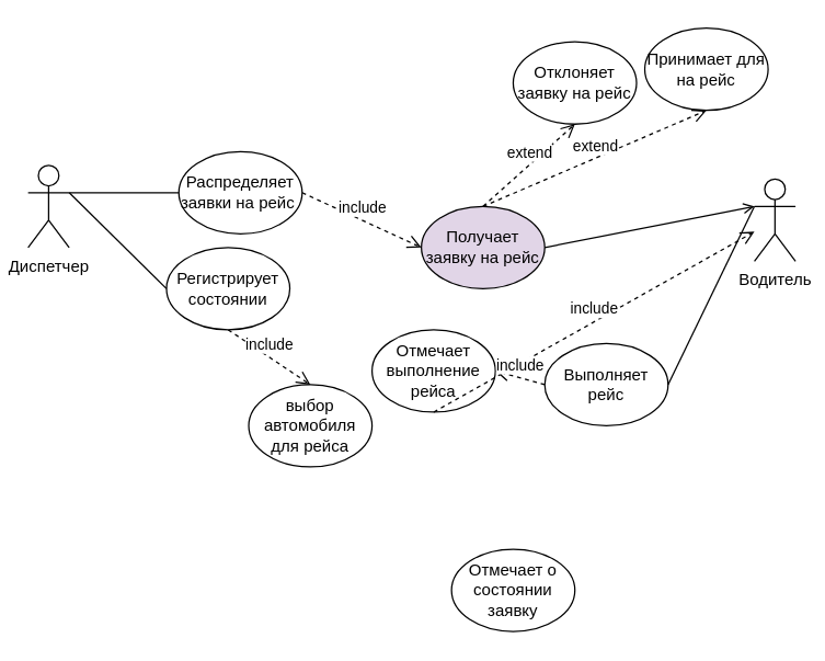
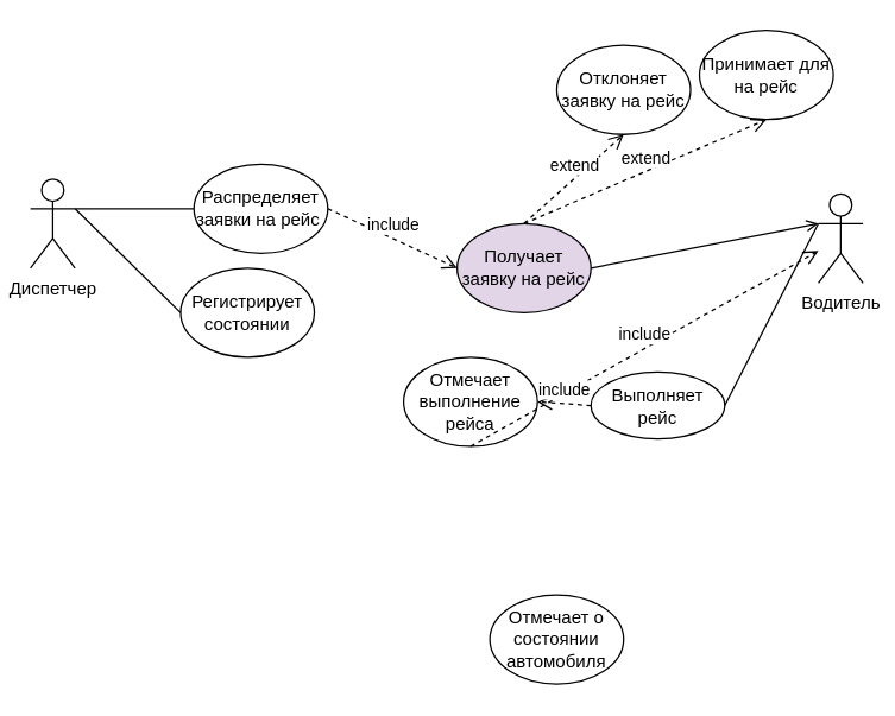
  <mxCell id="0" />
  <mxCell id="1" parent="0" />
  <mxCell id="2" value="Диспетчер" style="shape=umlActor;verticalLabelPosition=bottom;verticalAlign=top;html=1;outlineConnect=0;" parent="1" vertex="1"><mxGeometry x="20" y="120" width="30" height="60" as="geometry" /></mxCell>
  <mxCell id="3" value="Водитель" style="shape=umlActor;verticalLabelPosition=bottom;verticalAlign=top;html=1;outlineConnect=0;" parent="1" vertex="1"><mxGeometry x="550" y="130" width="30" height="60" as="geometry" /></mxCell>
  <mxCell id="4" value="Распределяет&lt;br&gt;заявки на рейс&amp;nbsp;" style="ellipse;whiteSpace=wrap;html=1;" parent="1" vertex="1"><mxGeometry x="130" y="110" width="90" height="60" as="geometry" /></mxCell>
  <mxCell id="5" value="" style="endArrow=none;html=1;rounded=0;entryX=0;entryY=0.5;entryDx=0;entryDy=0;exitX=1;exitY=0.333;exitDx=0;exitDy=0;exitPerimeter=0;" parent="1" source="2" target="4" edge="1"><mxGeometry width="50" height="50" relative="1" as="geometry"><mxPoint x="40" y="80" as="sourcePoint" /><mxPoint x="90" y="30" as="targetPoint" /></mxGeometry></mxCell>
  <mxCell id="6" value="include" style="html=1;verticalAlign=bottom;endArrow=open;dashed=1;endSize=8;curved=0;rounded=0;entryX=0;entryY=0.5;entryDx=0;entryDy=0;exitX=1;exitY=0.5;exitDx=0;exitDy=0;" parent="1" source="4" target="13" edge="1"><mxGeometry x="0.002" relative="1" as="geometry"><mxPoint x="279" y="30" as="sourcePoint" /><mxPoint x="199" y="30" as="targetPoint" /><mxPoint as="offset" /></mxGeometry></mxCell>
- <mxCell id="7" value="выбор автомобиля&lt;br&gt;для рейса" style="ellipse;whiteSpace=wrap;html=1;" parent="1" vertex="1"><mxGeometry x="181" y="280" width="90" height="60" as="geometry" /></mxCell>
  <mxCell id="8" value="Отмечает выполнение рейса" style="ellipse;whiteSpace=wrap;html=1;" parent="1" vertex="1"><mxGeometry x="271" y="240" width="90" height="60" as="geometry" /></mxCell>
- <mxCell id="9" value="Отмечает о состоянии заявку" style="ellipse;whiteSpace=wrap;html=1;" parent="1" vertex="1"><mxGeometry x="329" y="400" width="90" height="60" as="geometry" /></mxCell>
- <mxCell id="10" value="include" style="html=1;verticalAlign=bottom;endArrow=open;dashed=1;endSize=8;curved=0;rounded=0;entryX=0.5;entryY=0;entryDx=0;entryDy=0;exitX=0.5;exitY=1;exitDx=0;exitDy=0;" parent="1" source="11" target="7" edge="1"><mxGeometry relative="1" as="geometry"><mxPoint x="343" y="310" as="sourcePoint" /><mxPoint x="389" y="220" as="targetPoint" /><Array as="points" /></mxGeometry></mxCell>
+ <mxCell id="9" value="Отмечает о состоянии автомобиля" style="ellipse;whiteSpace=wrap;html=1;" parent="1" vertex="1"><mxGeometry x="329" y="400" width="90" height="60" as="geometry" /></mxCell>
  <mxCell id="11" value="Регистрирует состоянии" style="ellipse;whiteSpace=wrap;html=1;" parent="1" vertex="1"><mxGeometry x="121" y="180" width="90" height="60" as="geometry" /></mxCell>
  <mxCell id="12" value="" style="endArrow=none;html=1;rounded=0;entryX=0;entryY=0.5;entryDx=0;entryDy=0;exitX=1;exitY=0.333;exitDx=0;exitDy=0;exitPerimeter=0;" parent="1" source="2" target="11" edge="1"><mxGeometry width="50" height="50" relative="1" as="geometry"><mxPoint x="50" y="80" as="sourcePoint" /><mxPoint x="130" y="80" as="targetPoint" /></mxGeometry></mxCell>
  <mxCell id="13" value="Получает заявку на рейс" style="ellipse;whiteSpace=wrap;html=1;fillColor=#e1d5e7;" parent="1" vertex="1"><mxGeometry x="307" y="150" width="90" height="60" as="geometry" /></mxCell>
  <mxCell id="14" value="" style="endArrow=open;html=1;rounded=0;exitX=1;exitY=0.5;exitDx=0;exitDy=0;entryX=0;entryY=0.333;entryDx=0;entryDy=0;entryPerimeter=0;" parent="1" source="13" target="3" edge="1"><mxGeometry width="50" height="50" relative="1" as="geometry"><mxPoint x="227" y="320" as="sourcePoint" /><mxPoint x="447" y="130" as="targetPoint" /></mxGeometry></mxCell>
  <mxCell id="15" value="Отклоняет заявку на рейс" style="ellipse;whiteSpace=wrap;html=1;" parent="1" vertex="1"><mxGeometry x="374" y="30" width="90" height="60" as="geometry" /></mxCell>
  <mxCell id="16" value="Принимает для на рейс" style="ellipse;whiteSpace=wrap;html=1;" parent="1" vertex="1"><mxGeometry x="470" width="90" height="60" as="geometry" y="20" /></mxCell>
  <mxCell id="17" value="extend" style="html=1;verticalAlign=bottom;endArrow=open;dashed=1;endSize=8;curved=0;rounded=0;entryX=0.5;entryY=1;entryDx=0;entryDy=0;exitX=0.5;exitY=0;exitDx=0;exitDy=0;" parent="1" source="13" target="15" edge="1"><mxGeometry x="0.002" relative="1" as="geometry"><mxPoint x="270" y="75" as="sourcePoint" /><mxPoint x="348" y="145" as="targetPoint" /><mxPoint as="offset" /></mxGeometry></mxCell>
  <mxCell id="18" value="extend" style="html=1;verticalAlign=bottom;endArrow=open;dashed=1;endSize=8;curved=0;rounded=0;entryX=0.5;entryY=1;entryDx=0;entryDy=0;exitX=0.5;exitY=0;exitDx=0;exitDy=0;" parent="1" source="13" target="16" edge="1"><mxGeometry x="0.002" relative="1" as="geometry"><mxPoint x="403" y="150" as="sourcePoint" /><mxPoint x="470" y="90" as="targetPoint" /><mxPoint as="offset" /></mxGeometry></mxCell>
  <mxCell id="19" value="include" style="html=1;verticalAlign=bottom;endArrow=open;dashed=1;endSize=8;curved=0;rounded=0;exitX=0.5;exitY=1;exitDx=0;exitDy=0;" parent="1" source="8" target="3" edge="1"><mxGeometry x="0.002" relative="1" as="geometry"><mxPoint x="140" y="350" as="sourcePoint" /><mxPoint x="227" y="390" as="targetPoint" /><mxPoint as="offset" /></mxGeometry></mxCell>
- <mxCell id="20" value="Выполняет рейс" style="ellipse;whiteSpace=wrap;html=1;" vertex="1" parent="1"><mxGeometry x="397" y="250" width="90" height="60" as="geometry" /></mxCell>
+ <mxCell id="20" value="Выполняет рейс" style="ellipse;whiteSpace=wrap;html=1;" vertex="1" parent="1"><mxGeometry x="397" y="250" width="90" height="45" as="geometry" /></mxCell>
  <mxCell id="21" value="include" style="html=1;verticalAlign=bottom;endArrow=open;dashed=1;endSize=8;curved=0;rounded=0;entryX=1;entryY=0.5;entryDx=0;entryDy=0;exitX=0;exitY=0.5;exitDx=0;exitDy=0;" edge="1" parent="1" source="20" target="8"><mxGeometry x="0.002" relative="1" as="geometry"><mxPoint x="487" y="330" as="sourcePoint" /><mxPoint x="500" y="409" as="targetPoint" /><mxPoint as="offset" /></mxGeometry></mxCell>
  <mxCell id="22" value="" style="endArrow=none;html=1;rounded=0;exitX=1;exitY=0.5;exitDx=0;exitDy=0;entryX=0;entryY=0.333;entryDx=0;entryDy=0;entryPerimeter=0;" edge="1" parent="1" source="20" target="3"><mxGeometry width="50" height="50" relative="1" as="geometry"><mxPoint x="530" y="330" as="sourcePoint" /><mxPoint x="683" y="300" as="targetPoint" /></mxGeometry></mxCell>
